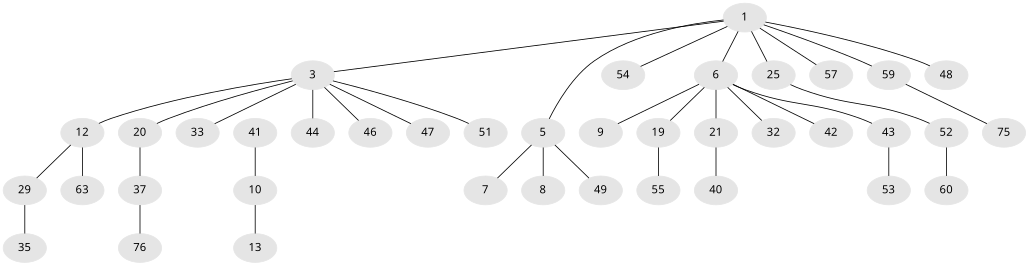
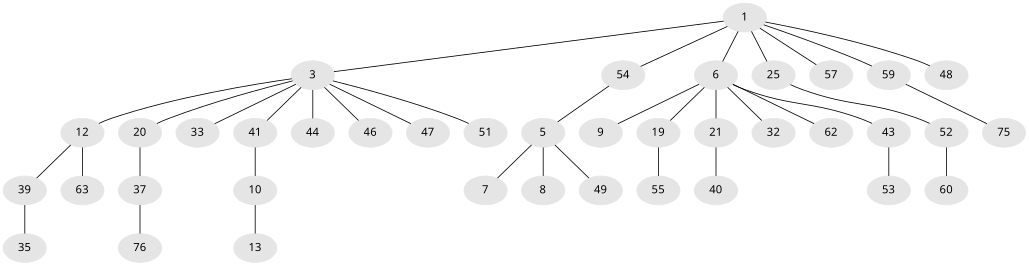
  graph {
    fontname="Noto Sans"
    node [color=gray90 fontname="Noto Sans" style=filled]
    edge [fontname="Noto Sans"]
    1 [super="+2"]
    3 [super="+34+16+4"]
    5
    6 [super="+15+26"]
    25 [super="+69"]
    54 [super="+68"]
    57 [super="+61"]
    59
    48
    12
    20
    33
    41
    44
    46
    47 [super="+66"]
    51
    7 [super="+36+27"]
    8
    49
    9 [super="+81"]
    19 [super="+50"]
    21 [super="+31"]
    32
-   42 [super="+73"]
+   42 [super="+73" label=62]
    43
    52 [super="+56"]
    75
    10
    13
-   29 [super="+30"]
+   29 [super="+30" label=39]
    63 [super="+78"]
    37
    55
    40 [super="+45"]
    53
    35 [super="+79"]
    76
    60
    1 -- 3
-   1 -- 5
+   54 -- 5
    1 -- 6
    1 -- 25
    1 -- 54
    1 -- 57
    1 -- 59
    1 -- 48
    3 -- 12
    3 -- 20
    3 -- 33
+   3 -- 41
    3 -- 44
    3 -- 46
    3 -- 47
    3 -- 51
    5 -- 7
    5 -- 8
    5 -- 49
    6 -- 9
    6 -- 19
    6 -- 21
    6 -- 32
    6 -- 42
    6 -- 43
    25 -- 52
    59 -- 75
    12 -- 29
    12 -- 63
    20 -- 37
    41 -- 10
    19 -- 55
    21 -- 40
    43 -- 53
    52 -- 60
    10 -- 13
    29 -- 35
    37 -- 76
  }
